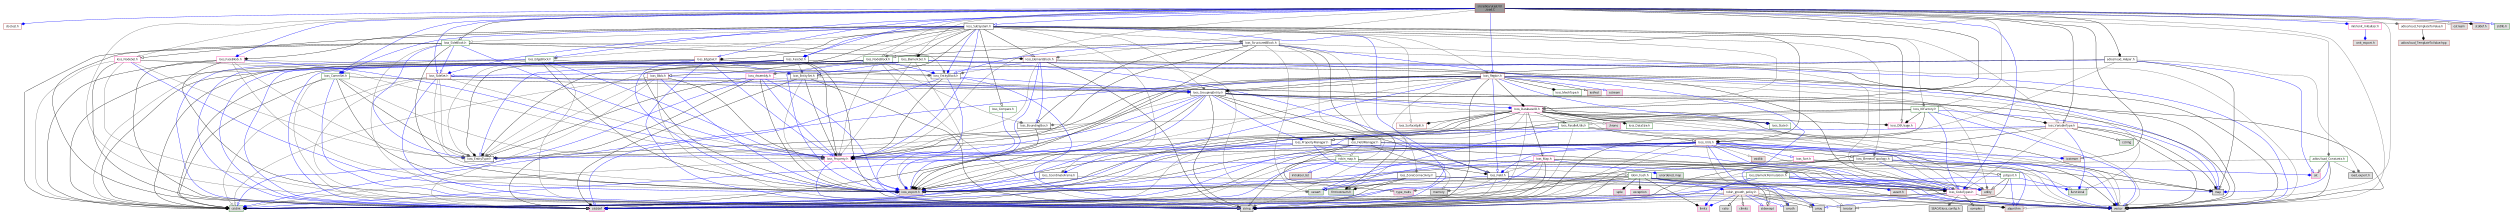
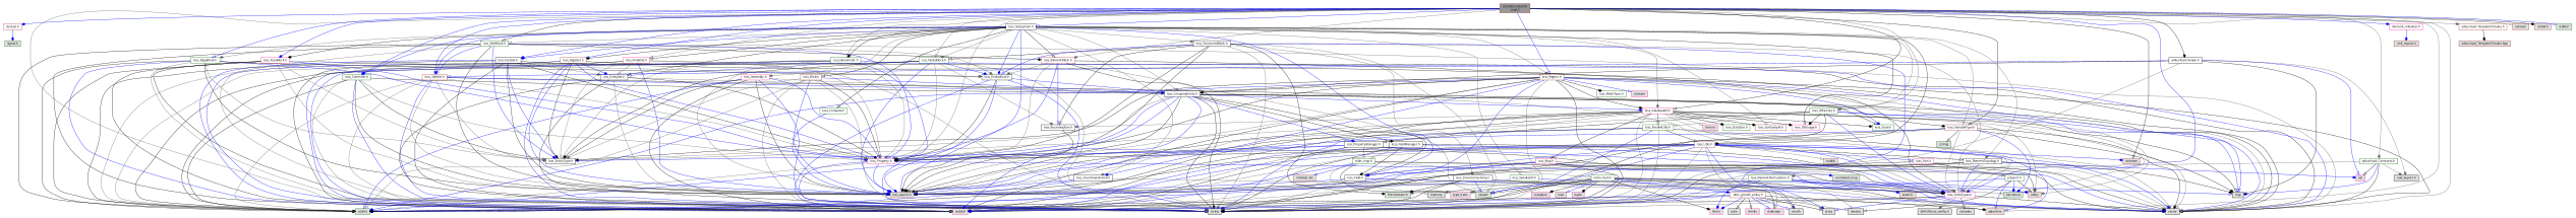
  digraph {
    fontname="Open Sans"
    node [color=black fillcolor=white fontname="Open Sans" fontsize=10 shape=box style=filled]
    edge [arrowhead=diamond color=black fontname="Open Sans" fontsize=10 labelfontname=Helvetica labelfontsize=10 style=solid]
    n1 [color=brown fillcolor=grey60 fontcolor=black height=0.2 label="src/adios/utest/Ut\l_ioad.C" width=0.4]
    n2 [color=brown height=0.2 label="doctest.h" width=0.4]
    n3 [color=deeppink height=0.2 label="Ioss_CodeTypes.h" width=0.4]
    n4 [fillcolor="#E0E0E0" height=0.2 label=string width=0.4]
    n5 [fillcolor="#E0E0E0" height=0.2 label=vector width=0.4]
    n6 [color=darkgreen height=0.2 label="Ioss_CommSet.h" width=0.4]
    n7 [color=deeppink height=0.2 label="Ioss_DatabaseIO.h" width=0.4]
    n8 [color=deeppink height=0.2 label="Ioss_Property.h" width=0.4]
    n9 [color=brown fillcolor="#E0E0E0" height=0.2 label=algorithm width=0.4]
    n10 [color=brown fillcolor="#E0E0E0" height=0.2 label=iostream width=0.4]
    n11 [color=brown height=0.2 label="Ioss_VariableType.h" width=0.4]
    n12 [color=darkgreen height=0.2 label="Ioss_EdgeBlock.h" width=0.4]
    n13 [color=brown height=0.2 label="Ioss_EdgeSet.h" width=0.4]
    n14 [color=brown height=0.2 label="Ioss_ElementBlock.h" width=0.4]
    n15 [color=darkgreen height=0.2 label="Ioss_ElementSet.h" width=0.4]
    n16 [color=deeppink height=0.2 label="Ioss_FaceBlock.h" width=0.4]
    n17 [height=0.2 label="Ioss_FaceSet.h" width=0.4]
    n18 [color=darkgreen height=0.2 label="Ioss_NodeBlock.h" width=0.4]
    n19 [color=deeppink height=0.2 label="Ioss_NodeSet.h" width=0.4]
    n20 [color=brown height=0.2 label="Ioss_Region.h" width=0.4]
    n21 [color=darkgreen height=0.2 label="Ioss_SideBlock.h" width=0.4]
    n22 [color=brown height=0.2 label="Ioss_SideSet.h" width=0.4]
    n23 [height=0.2 label="Ioss_SubSystem.h" width=0.4]
    n24 [color=darkgreen height=0.2 label="Ioss_IOFactory.h" width=0.4]
    n25 [color=deeppink height=0.2 label="init/Ionit_Initializer.h" width=0.4]
    n26 [color=darkgreen height=0.2 label="adios/Ioad_Constants.h" width=0.4]
    n27 [height=0.2 label="adios/Ioad_Helper.h" width=0.4]
    n28 [color=brown height=0.2 label="adios/Ioad_TemplateToValue.h" width=0.4]
    n29 [color=brown fillcolor="#E0E0E0" height=0.2 label=ostream width=0.4]
    n30 [color=brown fillcolor="#E0E0E0" height=0.2 label="stddef.h" width=0.4]
    n31 [color=darkgreen fillcolor="#E0E0E0" height=0.2 label="stdlib.h" width=0.4]
+   n32 [color=darkgreen fillcolor="#E0E0E0" height=0.2 label="signal.h" width=0.4]
    n33 [fillcolor="#E0E0E0" height=0.2 label=array width=0.4]
    n34 [color=deeppink fillcolor="#E0E0E0" height=0.2 label=cstddef width=0.4]
    n35 [color=darkgreen fillcolor="#E0E0E0" height=0.2 label=cstdint width=0.4]
    n36 [fillcolor="#E0E0E0" height=0.2 label="SEACASIoss_config.h" width=0.4]
    n37 [fillcolor="#E0E0E0" height=0.2 label=complex width=0.4]
    n38 [color=brown fillcolor="#E0E0E0" height=0.2 label="ioss_export.h" width=0.4]
    n39 [height=0.2 label="Ioss_EntityType.h" width=0.4]
    n40 [height=0.2 label="Ioss_GroupingEntity.h" width=0.4]
    n41 [height=0.2 label="Ioss_PropertyManager.h" width=0.4]
    n42 [color=darkgreen height=0.2 label="Ioss_State.h" width=0.4]
    n43 [height=0.2 label="Ioss_BoundingBox.h" width=0.4]
    n44 [color=deeppink height=0.2 label="Ioss_DBUsage.h" width=0.4]
    n45 [color=darkgreen height=0.2 label="Ioss_DataSize.h" width=0.4]
    n46 [color=deeppink height=0.2 label="Ioss_Map.h" width=0.4]
    n47 [color=darkgreen height=0.2 label="Ioss_ParallelUtils.h" width=0.4]
    n48 [fillcolor="#E0E0E0" height=0.2 label=map width=0.4]
    n49 [color=brown fillcolor="#E0E0E0" height=0.2 label=utility width=0.4]
    n50 [color=brown height=0.2 label="Ioss_SurfaceSplit.h" width=0.4]
    n51 [color=deeppink fillcolor="#E0E0E0" height=0.2 label=chrono width=0.4]
    n52 [color=brown height=0.2 label="Ioss_Utils.h" width=0.4]
    n53 [color=darkgreen fillcolor="#E0E0E0" height=0.2 label=functional width=0.4]
    n54 [color=darkgreen fillcolor="#E0E0E0" height=0.2 label=cstring width=0.4]
    n55 [height=0.2 label="Ioss_EntityBlock.h" width=0.4]
    n56 [height=0.2 label="Ioss_EntitySet.h" width=0.4]
    n57 [color=darkgreen fillcolor="#E0E0E0" height=0.2 label=cassert width=0.4]
    n58 [height=0.2 label="Ioss_Field.h" width=0.4]
    n59 [height=0.2 label="Ioss_CoordinateFrame.h" width=0.4]
    n60 [color=darkgreen height=0.2 label="Ioss_MeshType.h" width=0.4]
-   n61 [color=brown fillcolor="#E0E0E0" height=0.2 label=iosfwd width=0.4]
    n62 [color=deeppink fillcolor="#E0E0E0" height=0.2 label=sstream width=0.4]
    n63 [color=darkgreen fillcolor="#E0E0E0" height=0.2 label="fmt/ostream.h" width=0.4]
    n64 [height=0.2 label="Ioss_ElementTopology.h" width=0.4]
    n65 [color=deeppink height=0.2 label="Ioss_Assembly.h" width=0.4]
    n66 [color=brown height=0.2 label="Ioss_Blob.h" width=0.4]
    n67 [color=darkgreen height=0.2 label="Ioss_Compare.h" width=0.4]
+   n68 [color=darkgreen height=0.2 label="Ioss_SerializeIO.h" width=0.4]
    n69 [height=0.2 label="Ioss_StructuredBlock.h" width=0.4]
    n70 [color=brown fillcolor="#E0E0E0" height=0.2 label="ionit_export.h" width=0.4]
    n71 [color=deeppink fillcolor="#E0E0E0" height=0.2 label=set width=0.4]
    n72 [fillcolor="#E0E0E0" height=0.2 label="ioad_export.h" width=0.4]
    n73 [color=brown fillcolor="#E0E0E0" height=0.2 label="adios/Ioad_TemplateToValue.hpp" width=0.4]
    n74 [height=0.2 label="Ioss_FieldManager.h" width=0.4]
    n75 [color=darkgreen height=0.2 label="robin_map.h" width=0.4]
    n76 [color=darkgreen fillcolor="#E0E0E0" height=0.2 label=unordered_map width=0.4]
    n77 [color=deeppink height=0.2 label="Ioss_Sort.h" width=0.4]
    n78 [fillcolor="#E0E0E0" height=0.2 label=cmath width=0.4]
    n79 [color=brown fillcolor="#E0E0E0" height=0.2 label=cstdlib width=0.4]
    n80 [color=deeppink fillcolor="#E0E0E0" height=0.2 label=stdexcept width=0.4]
    n81 [color=darkgreen height=0.2 label="Ioss_ElementPermutation.h" width=0.4]
    n82 [color=darkgreen height=0.2 label="pdqsort.h" width=0.4]
    n83 [color=brown fillcolor="#E0E0E0" height=0.2 label="assert.h" width=0.4]
    n84 [color=deeppink fillcolor="#E0E0E0" height=0.2 label=limits width=0.4]
    n85 [fillcolor="#E0E0E0" height=0.2 label=iterator width=0.4]
    n86 [color=brown fillcolor="#E0E0E0" height=0.2 label=initializer_list width=0.4]
    n87 [fillcolor="#E0E0E0" height=0.2 label=memory width=0.4]
    n88 [color=deeppink fillcolor="#E0E0E0" height=0.2 label=type_traits width=0.4]
    n89 [color=darkgreen height=0.2 label="robin_hash.h" width=0.4]
    n90 [color=deeppink fillcolor="#E0E0E0" height=0.2 label=exception width=0.4]
+   n91 [color=brown fillcolor="#E0E0E0" height=0.2 label=new width=0.4]
    n92 [color=deeppink fillcolor="#E0E0E0" height=0.2 label=tuple width=0.4]
    n93 [color=brown height=0.2 label="robin_growth_policy.h" width=0.4]
    n94 [color=deeppink fillcolor="#E0E0E0" height=0.2 label=climits width=0.4]
    n95 [fillcolor="#E0E0E0" height=0.2 label=ratio width=0.4]
    n96 [height=0.2 label="Ioss_ZoneConnectivity.h" width=0.4]
    n1 -> n2 [color=blue]
    n1 -> n3 [color=blue]
    n1 -> n4 [arrowhead=onormal color=gray40]
    n1 -> n5 [color=gray40]
    n1 -> n6 [color=blue]
    n1 -> n7 [arrowhead=onormal]
    n1 -> n8 [color=gray40]
    n1 -> n9 [arrowhead=onormal color=gray40]
    n1 -> n10 [arrowhead=onormal]
    n1 -> n11 [arrowhead=onormal]
    n1 -> n12 [arrowhead=onormal color=blue]
    n1 -> n13 [arrowhead=onormal color=blue]
    n1 -> n14 [color=gray40]
    n1 -> n15 [arrowhead=onormal color=gray40]
    n1 -> n16 [color=blue]
    n1 -> n17 [color=blue]
    n1 -> n18 [arrowhead=onormal color=gray40]
    n1 -> n19 [arrowhead=onormal color=gray40]
    n1 -> n20 [arrowhead=onormal color=blue]
    n1 -> n21 [arrowhead=onormal]
    n1 -> n22 [arrowhead=onormal color=blue]
    n1 -> n23 [arrowhead=onormal color=blue]
    n1 -> n24 [arrowhead=onormal color=gray40]
    n1 -> n25 [color=blue]
    n1 -> n26 [color=gray40]
    n1 -> n27
    n1 -> n28 [color=gray40]
    n1 -> n29 [arrowhead=onormal color=gray40]
    n1 -> n30
    n1 -> n31 [arrowhead=onormal color=blue]
+   n2 -> n32 [color=blue]
    n3 -> n4 [color=gray40]
    n3 -> n5
    n3 -> n33 [arrowhead=onormal color=blue]
    n3 -> n34 [color=gray40]
    n3 -> n35 [color=gray40]
    n3 -> n36 [color=gray40]
    n3 -> n37 [arrowhead=onormal]
    n6 -> n4 [arrowhead=onormal color=blue]
    n6 -> n8 [color=gray40]
    n6 -> n34 [color=gray40]
    n6 -> n35
    n6 -> n38 [arrowhead=onormal]
    n6 -> n39 [arrowhead=onormal]
    n6 -> n40 [arrowhead=onormal]
    n7 -> n3 [arrowhead=onormal color=gray40]
    n7 -> n4 [color=gray40]
    n7 -> n5 [arrowhead=onormal color=gray40]
    n7 -> n34 [arrowhead=onormal]
    n7 -> n35 [arrowhead=onormal]
    n7 -> n38
    n7 -> n39 [color=gray40]
    n7 -> n41 [arrowhead=onormal color=gray40]
    n7 -> n42
    n7 -> n43 [color=gray40]
    n7 -> n44
    n7 -> n45
    n7 -> n46 [arrowhead=onormal]
    n7 -> n47 [arrowhead=onormal]
    n7 -> n48 [arrowhead=onormal]
    n7 -> n49 [color=gray40]
    n7 -> n50
    n7 -> n51 [arrowhead=onormal color=gray40]
    n8 -> n4 [color=blue]
    n8 -> n5 [color=blue]
    n8 -> n35 [arrowhead=onormal color=gray40]
    n8 -> n38 [color=blue]
    n11 -> n3 [color=gray40]
    n11 -> n4 [arrowhead=onormal]
    n11 -> n5
    n11 -> n38 [arrowhead=onormal color=blue]
    n11 -> n48
    n11 -> n52 [color=gray40]
    n11 -> n53 [color=blue]
    n11 -> n54 [arrowhead=onormal]
    n12 -> n4 [color=gray40]
    n12 -> n8 [color=blue]
    n12 -> n34 [arrowhead=onormal color=blue]
    n12 -> n35
    n12 -> n38 [arrowhead=onormal]
    n12 -> n39 [color=gray40]
    n12 -> n55 [arrowhead=onormal]
    n13 -> n4 [color=blue]
    n13 -> n5
    n13 -> n8 [arrowhead=onormal color=blue]
    n13 -> n34 [arrowhead=onormal color=blue]
    n13 -> n35 [arrowhead=onormal color=gray40]
    n13 -> n38 [arrowhead=onormal color=blue]
    n13 -> n39
    n13 -> n56 [color=blue]
    n14 -> n3 [arrowhead=onormal]
    n14 -> n4
    n14 -> n8 [color=gray40]
    n14 -> n38 [arrowhead=onormal color=blue]
    n14 -> n43 [arrowhead=onormal color=blue]
    n14 -> n55 [color=gray40]
    n14 -> n57 [color=gray40]
    n15 -> n4 [color=blue]
    n15 -> n5 [arrowhead=onormal color=blue]
    n15 -> n8 [color=gray40]
    n15 -> n34 [color=blue]
    n15 -> n35
    n15 -> n38 [color=gray40]
    n15 -> n39 [arrowhead=onormal color=gray40]
    n15 -> n56 [arrowhead=onormal color=blue]
    n16 -> n4 [arrowhead=onormal]
    n16 -> n8 [arrowhead=onormal color=blue]
    n16 -> n34 [arrowhead=onormal]
    n16 -> n35
    n16 -> n38 [arrowhead=onormal color=gray40]
    n16 -> n39 [color=gray40]
    n16 -> n55 [color=gray40]
    n17 -> n4
    n17 -> n5
    n17 -> n8 [arrowhead=onormal]
    n17 -> n34 [arrowhead=onormal color=blue]
    n17 -> n35 [arrowhead=onormal]
    n17 -> n38
    n17 -> n39 [arrowhead=onormal color=blue]
    n17 -> n56 [color=gray40]
    n18 -> n4 [color=gray40]
    n18 -> n8 [color=gray40]
    n18 -> n34 [color=blue]
    n18 -> n35
    n18 -> n38 [color=blue]
    n18 -> n39
    n18 -> n43 [color=gray40]
    n18 -> n55 [color=blue]
    n19 -> n4 [arrowhead=onormal color=gray40]
    n19 -> n8 [arrowhead=onormal color=gray40]
    n19 -> n34 [arrowhead=onormal]
    n19 -> n35 [arrowhead=onormal color=gray40]
    n19 -> n38 [arrowhead=onormal color=blue]
    n19 -> n39 [arrowhead=onormal color=gray40]
    n19 -> n56 [arrowhead=onormal color=gray40]
    n20 -> n4
    n20 -> n5 [arrowhead=onormal]
    n20 -> n7
    n20 -> n8 [arrowhead=onormal]
    n20 -> n34 [arrowhead=onormal]
    n20 -> n35 [color=blue]
    n20 -> n38 [color=gray40]
    n20 -> n39
    n20 -> n40 [arrowhead=onormal]
    n20 -> n42 [color=blue]
    n20 -> n48 [arrowhead=onormal color=blue]
    n20 -> n49 [color=gray40]
    n20 -> n53 [arrowhead=onormal color=gray40]
    n20 -> n58 [arrowhead=onormal color=blue]
    n20 -> n59 [color=blue]
    n20 -> n60
-   n20 -> n61 [arrowhead=onormal]
    n20 -> n62 [arrowhead=onormal color=blue]
    n20 -> n63 [color=gray40]
    n21 -> n4 [arrowhead=onormal color=gray40]
    n21 -> n5 [color=gray40]
    n21 -> n8 [arrowhead=onormal color=blue]
    n21 -> n14
    n21 -> n22 [arrowhead=onormal color=blue]
    n21 -> n34 [arrowhead=onormal]
    n21 -> n35
    n21 -> n38
    n21 -> n39 [color=blue]
    n21 -> n55 [color=gray40]
    n22 -> n4 [color=blue]
    n22 -> n5 [arrowhead=onormal]
    n22 -> n8 [color=gray40]
    n22 -> n34 [color=gray40]
    n22 -> n35 [arrowhead=onormal color=gray40]
    n22 -> n38 [arrowhead=onormal color=gray40]
    n22 -> n39 [color=gray40]
    n22 -> n40 [arrowhead=onormal color=blue]
    n23 -> n6 [color=blue]
    n23 -> n7 [color=gray40]
    n23 -> n8 [color=blue]
    n23 -> n11 [arrowhead=onormal color=gray40]
    n23 -> n12 [color=gray40]
    n23 -> n13
    n23 -> n14 [arrowhead=onormal]
    n23 -> n15
    n23 -> n16
    n23 -> n17 [color=blue]
    n23 -> n18 [color=gray40]
    n23 -> n19 [arrowhead=onormal]
    n23 -> n20 [color=gray40]
    n23 -> n21 [arrowhead=onormal color=gray40]
    n23 -> n22 [color=blue]
    n23 -> n24 [color=gray40]
    n23 -> n40 [color=gray40]
    n23 -> n44 [arrowhead=onormal]
    n23 -> n50 [arrowhead=onormal color=gray40]
    n23 -> n52
    n23 -> n55 [color=blue]
    n23 -> n56 [arrowhead=onormal]
    n23 -> n58 [arrowhead=onormal color=blue]
    n23 -> n59 [color=gray40]
    n23 -> n64 [color=gray40]
    n23 -> n65 [color=gray40]
    n23 -> n66 [arrowhead=onormal]
    n23 -> n67 [arrowhead=onormal]
+   n23 -> n68 [arrowhead=onormal color=gray40]
    n23 -> n69 [color=gray40]
    n24 -> n3 [arrowhead=onormal color=blue]
    n24 -> n4 [arrowhead=onormal]
    n24 -> n5 [arrowhead=onormal color=blue]
    n24 -> n38 [color=gray40]
    n24 -> n41 [arrowhead=onormal]
    n24 -> n44
    n24 -> n47 [arrowhead=onormal color=gray40]
    n24 -> n48 [arrowhead=onormal color=blue]
    n25 -> n70 [color=blue]
    n26 -> n4 [color=gray40]
    n26 -> n5 [arrowhead=onormal]
    n26 -> n48 [color=blue]
    n26 -> n71 [arrowhead=onormal]
    n26 -> n72 [color=gray40]
    n27 -> n4 [arrowhead=onormal color=gray40]
    n27 -> n22 [arrowhead=onormal color=blue]
    n27 -> n40
    n27 -> n48 [arrowhead=onormal]
    n27 -> n71 [arrowhead=onormal color=blue]
    n27 -> n72 [color=gray40]
    n28 -> n73
    n40 -> n3 [arrowhead=onormal color=gray40]
    n40 -> n4 [arrowhead=onormal]
    n40 -> n5 [color=gray40]
    n40 -> n7 [color=blue]
    n40 -> n8 [color=blue]
    n40 -> n11
    n40 -> n34 [color=blue]
    n40 -> n35 [arrowhead=onormal color=blue]
    n40 -> n38
    n40 -> n39 [arrowhead=onormal color=gray40]
    n40 -> n41 [color=blue]
    n40 -> n42 [arrowhead=onormal]
    n40 -> n58 [arrowhead=onormal]
    n40 -> n74
    n41 -> n3
    n41 -> n4 [color=blue]
    n41 -> n5 [color=blue]
    n41 -> n8 [color=blue]
    n41 -> n34 [arrowhead=onormal color=gray40]
    n41 -> n38 [color=blue]
    n41 -> n75 [arrowhead=onormal color=gray40]
    n43 -> n38
    n46 -> n3 [arrowhead=onormal color=gray40]
    n46 -> n4 [arrowhead=onormal]
    n46 -> n5 [arrowhead=onormal]
    n46 -> n34 [arrowhead=onormal color=gray40]
    n46 -> n35 [color=blue]
    n46 -> n38 [arrowhead=onormal color=blue]
    n46 -> n58 [arrowhead=onormal color=gray40]
    n46 -> n76 [color=blue]
    n47 -> n3 [color=gray40]
    n47 -> n4 [color=gray40]
    n47 -> n5 [color=gray40]
    n47 -> n34 [color=blue]
    n47 -> n38
    n47 -> n52 [arrowhead=onormal]
    n47 -> n57 [arrowhead=onormal color=blue]
    n52 -> n3 [arrowhead=onormal color=blue]
    n52 -> n4 [arrowhead=onormal color=gray40]
    n52 -> n5 [color=blue]
    n52 -> n8
    n52 -> n9 [arrowhead=onormal color=blue]
    n52 -> n10 [color=blue]
    n52 -> n34 [arrowhead=onormal color=gray40]
    n52 -> n35 [color=blue]
    n52 -> n38
    n52 -> n39 [arrowhead=onormal color=blue]
    n52 -> n57 [arrowhead=onormal color=blue]
    n52 -> n58 [color=blue]
    n52 -> n64 [arrowhead=onormal]
    n52 -> n77 [arrowhead=onormal color=blue]
    n52 -> n78 [color=blue]
    n52 -> n79 [arrowhead=onormal color=gray40]
    n52 -> n80 [arrowhead=onormal color=gray40]
    n55 -> n4 [arrowhead=onormal color=blue]
    n55 -> n8
    n55 -> n34 [arrowhead=onormal color=blue]
    n55 -> n38 [color=blue]
    n55 -> n40 [arrowhead=onormal color=blue]
    n56 -> n4
    n56 -> n8
    n56 -> n34
    n56 -> n38 [arrowhead=onormal color=gray40]
    n56 -> n40 [arrowhead=onormal color=gray40]
    n58 -> n3 [arrowhead=onormal color=gray40]
    n58 -> n4 [arrowhead=onormal color=gray40]
    n58 -> n5 [color=blue]
    n58 -> n34 [color=gray40]
    n58 -> n38 [arrowhead=onormal color=blue]
    n59 -> n5 [arrowhead=onormal color=gray40]
    n59 -> n35 [color=blue]
    n59 -> n38 [color=blue]
    n64 -> n3 [arrowhead=onormal color=blue]
    n64 -> n4
    n64 -> n5 [arrowhead=onormal color=gray40]
    n64 -> n38 [arrowhead=onormal]
    n64 -> n48
    n64 -> n71 [color=blue]
    n64 -> n81 [color=gray40]
    n65 -> n4 [color=blue]
    n65 -> n8 [arrowhead=onormal color=blue]
    n65 -> n34
    n65 -> n35 [arrowhead=onormal color=blue]
    n65 -> n38
    n65 -> n39 [arrowhead=onormal]
    n65 -> n40 [color=gray40]
    n66 -> n4 [color=gray40]
    n66 -> n8 [arrowhead=onormal]
    n66 -> n34 [color=gray40]
    n66 -> n35 [arrowhead=onormal color=gray40]
    n66 -> n38 [arrowhead=onormal color=blue]
    n66 -> n39 [color=gray40]
    n66 -> n40 [color=blue]
    n67 -> n38 [color=blue]
+   n68 -> n3 [arrowhead=onormal color=blue]
+   n68 -> n38 [arrowhead=onormal color=blue]
    n69 -> n3 [arrowhead=onormal color=gray40]
    n69 -> n4 [color=gray40]
    n69 -> n8
    n69 -> n18 [arrowhead=onormal]
    n69 -> n33 [color=blue]
    n69 -> n38
    n69 -> n43 [arrowhead=onormal]
    n69 -> n55 [arrowhead=onormal color=blue]
    n69 -> n57 [arrowhead=onormal color=gray40]
    n69 -> n63
    n69 -> n96 [color=gray40]
    n74 -> n3 [color=blue]
    n74 -> n4 [arrowhead=onormal]
    n74 -> n5
    n74 -> n34
    n74 -> n38 [color=gray40]
    n74 -> n58
    n74 -> n75 [arrowhead=onormal color=gray40]
    n75 -> n34 [arrowhead=onormal color=blue]
    n75 -> n49 [arrowhead=onormal]
    n75 -> n53 [arrowhead=onormal color=gray40]
    n75 -> n86 [arrowhead=onormal color=blue]
    n75 -> n87 [arrowhead=onormal color=gray40]
    n75 -> n88 [arrowhead=onormal]
    n75 -> n89 [arrowhead=onormal color=gray40]
    n77 -> n5 [arrowhead=onormal color=gray40]
    n77 -> n34 [arrowhead=onormal]
    n77 -> n82 [arrowhead=onormal]
    n81 -> n3 [arrowhead=onormal]
    n81 -> n4 [color=blue]
    n81 -> n5 [color=blue]
    n81 -> n38 [arrowhead=onormal color=gray40]
    n81 -> n48 [arrowhead=onormal color=blue]
    n81 -> n83 [color=blue]
    n81 -> n84 [color=blue]
    n82 -> n9 [arrowhead=onormal color=blue]
    n82 -> n34 [arrowhead=onormal color=blue]
    n82 -> n49 [arrowhead=onormal]
    n82 -> n53 [color=blue]
    n82 -> n85 [arrowhead=onormal]
    n89 -> n5 [arrowhead=onormal]
    n89 -> n9 [arrowhead=onormal color=gray40]
    n89 -> n34 [arrowhead=onormal color=gray40]
    n89 -> n35
    n89 -> n49 [color=blue]
    n89 -> n57 [arrowhead=onormal]
    n89 -> n78 [color=gray40]
    n89 -> n80 [arrowhead=onormal]
    n89 -> n84
    n89 -> n85 [arrowhead=onormal color=gray40]
    n89 -> n87 [color=gray40]
    n89 -> n88 [color=gray40]
    n89 -> n90
+   n89 -> n91 [arrowhead=onormal color=blue]
    n89 -> n92
    n89 -> n93 [color=blue]
    n93 -> n9
    n93 -> n33 [arrowhead=onormal]
    n93 -> n34 [color=blue]
    n93 -> n35 [arrowhead=onormal]
    n93 -> n78 [arrowhead=onormal color=blue]
    n93 -> n80 [arrowhead=onormal color=blue]
    n93 -> n84 [color=blue]
    n93 -> n85 [arrowhead=onormal color=gray40]
    n93 -> n94 [arrowhead=onormal]
    n93 -> n95 [arrowhead=onormal]
    n96 -> n3
    n96 -> n4
    n96 -> n33 [color=gray40]
    n96 -> n38 [arrowhead=onormal]
    n96 -> n57 [arrowhead=onormal color=blue]
    n96 -> n63
  }
